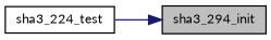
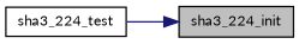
  digraph {
    rankdir=RL
    fontname=Lato
    node [color=black fontname=Lato fontsize=10 shape=record style=filled]
-   n1 [fillcolor=grey75 fontcolor=black height=0.2 label=sha3_294_init width=0.4]
+   n1 [fillcolor=grey75 fontcolor=black height=0.2 label=sha3_224_init width=0.4]
    n2 [fillcolor=white height=0.2 label=sha3_224_test width=0.4]
    n1 -> n2 [color=midnightblue dir=back fontname=Lato fontsize=10 labelfontname=Helvetica labelfontsize=10 style=solid]
  }
